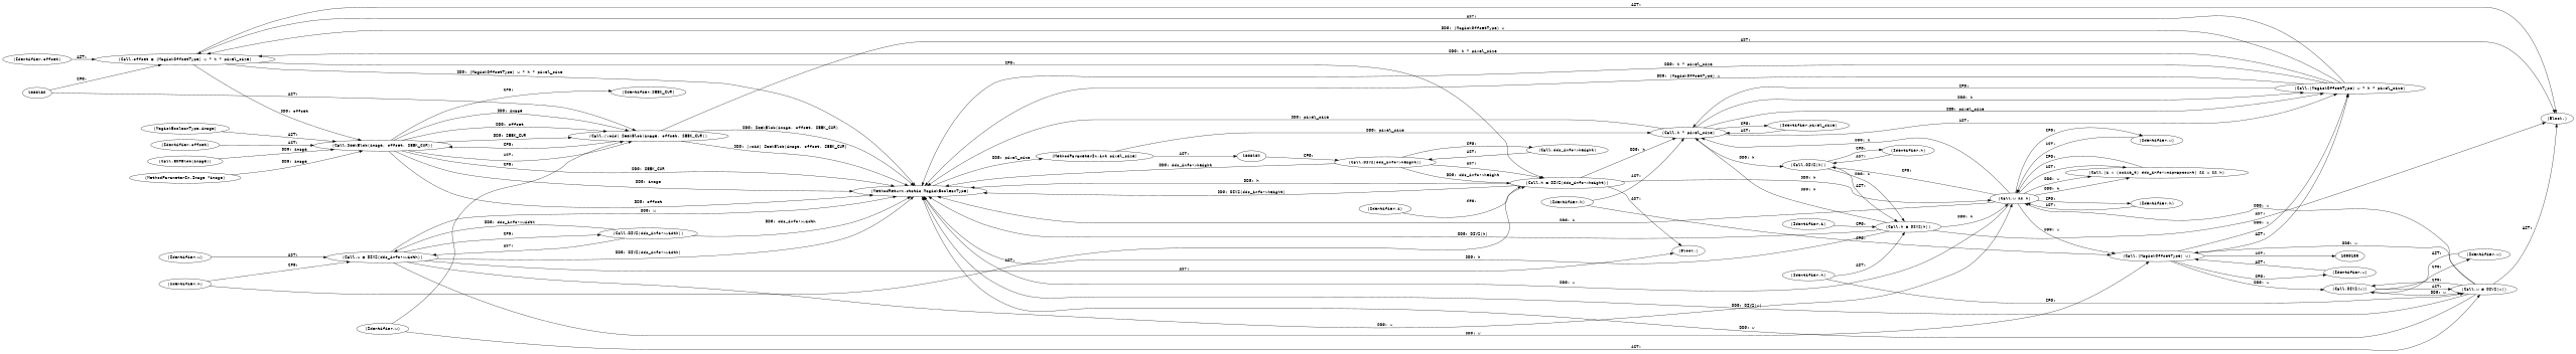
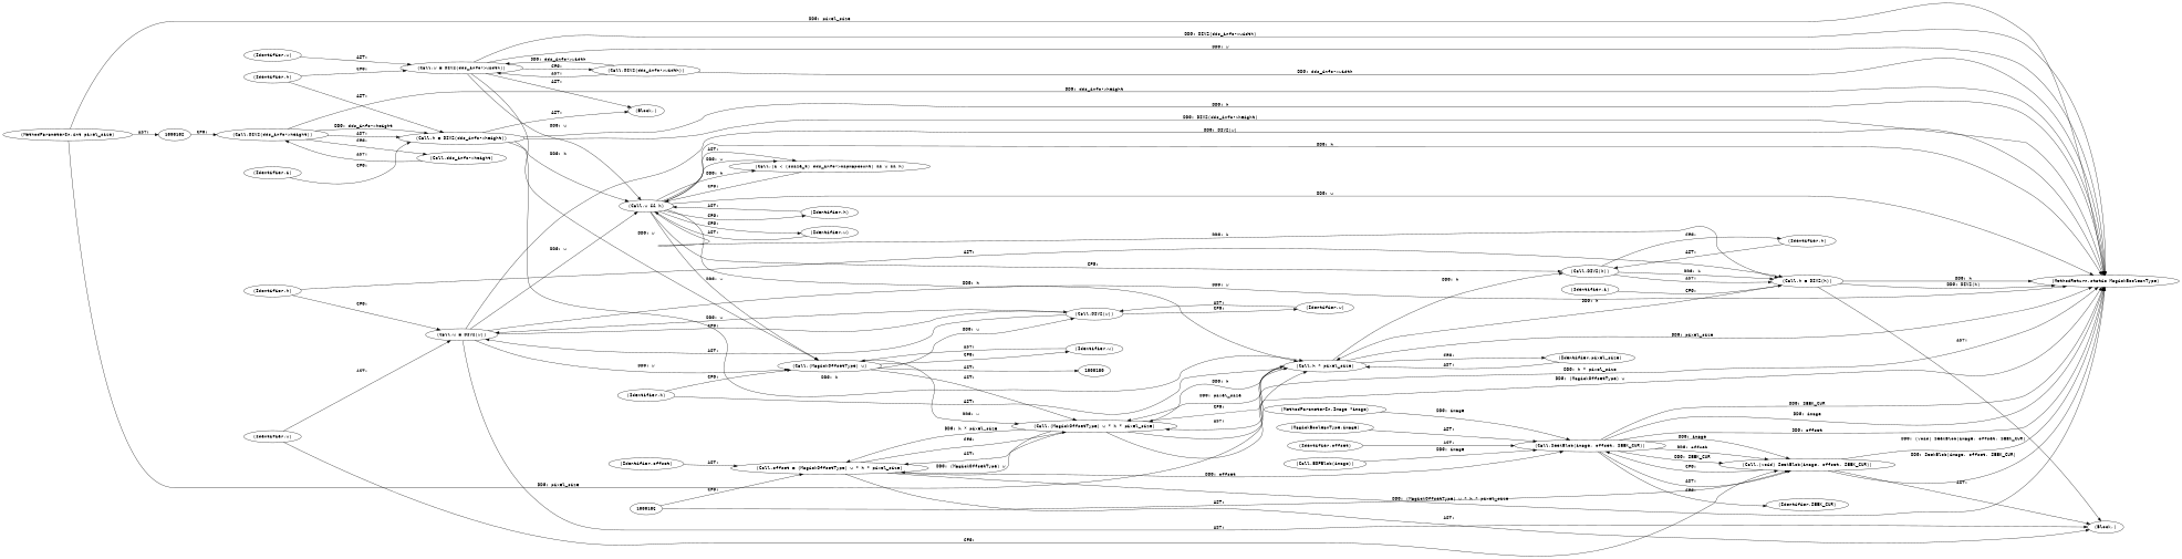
  digraph {
    fontname="DejaVu Sans Mono"
    rankdir=LR
    node [fontname="DejaVu Sans Mono"]
    edge [fontname="DejaVu Sans Mono"]
    n1 [label="(Call,offset = (MagickOffsetType) w * h * pixel_size)"]
    n2 [label="(Call,(MagickOffsetType) w * h * pixel_size)"]
    n3 [label="(Call,SeekBlob(image, offset, SEEK_CUR))"]
    n4 [label="(Block,)"]
    n5 [label="(MethodReturn,static MagickBooleanType)"]
    n6 [label="(Call,h * pixel_size)"]
    n7 [label="(Call,(void) SeekBlob(image, offset, SEEK_CUR))"]
    n8 [label="(Identifier,SEEK_CUR)"]
    n9 [label="(Call,DIV2(h))"]
    n10 [label="(Identifier,pixel_size)"]
    n11 [label="(Call,(MagickOffsetType) w)"]
    n12 [label="(Call,DIV2(w))"]
    n13 [label="(Identifier,w)"]
    1000180
    n15 [label="(Call,w = DIV2(w))"]
    n16 [label="(Identifier,w)"]
    n17 [label="(Call,w && h)"]
    n18 [label="(Identifier,h)"]
    n19 [label="(Identifier,w)"]
    n20 [label="(Call,(i < (ssize_t) dds_info->mipmapcount) && w && h)"]
    n21 [label="(Call,w = DIV2(dds_info->width))"]
    n22 [label="(Call,DIV2(dds_info->width))"]
    n23 [label="(Block,)"]
    n24 [label="(Call,h = DIV2(dds_info->height))"]
    n25 [label="(Call,DIV2(dds_info->height))"]
    n26 [label="(Call,dds_info->height)"]
    n27 [label="(Call,h = DIV2(h))"]
    n28 [label="(Identifier,h)"]
    n29 [label="(MethodParameterIn,int pixel_size)"]
    1000102
    n31 [label="(Identifier,h)"]
    n32 [label="(Identifier,w)"]
    n33 [label="(Identifier,i)"]
    n34 [label="(Identifier,i)"]
    n35 [label="(Identifier,w)"]
    n36 [label="(Identifier,offset)"]
    n37 [label="(MagickBooleanType,image)"]
    n38 [label="(Identifier,offset)"]
    n39 [label="(Identifier,h)"]
    n40 [label="(Call,EOFBlob(image))"]
    n41 [label="(MethodParameterIn,Image *image)"]
    n42 [label="(Identifier,h)"]
    1000186
-   n1 -> n24 [label="CFG: "]
+   n1 -> n2 [label="CFG: "]
    n1 -> n3 [label="DDG: offset"]
    n1 -> n4 [label="AST: "]
    n1 -> n5 [label="DDG: (MagickOffsetType) w * h * pixel_size"]
    n2 -> n1 [label="AST: "]
    n2 -> n1 [label="DDG: (MagickOffsetType) w"]
    n2 -> n1 [label="DDG: h * pixel_size"]
    n2 -> n5 [label="DDG: h * pixel_size"]
    n2 -> n5 [label="DDG: (MagickOffsetType) w"]
    n2 -> n6 [label="CFG: "]
    n3 -> n5 [label="DDG: SEEK_CUR"]
    n3 -> n5 [label="DDG: image"]
    n3 -> n5 [label="DDG: offset"]
    n3 -> n7 [label="AST: "]
    n3 -> n7 [label="DDG: image"]
    n3 -> n7 [label="DDG: offset"]
    n3 -> n7 [label="DDG: SEEK_CUR"]
    n3 -> n8 [label="CFG: "]
    n6 -> n2 [label="AST: "]
    n6 -> n2 [label="DDG: h"]
    n6 -> n2 [label="DDG: pixel_size"]
    n6 -> n5 [label="DDG: pixel_size"]
    n6 -> n9 [label="DDG: h"]
    n6 -> n10 [label="CFG: "]
    n7 -> n3 [label="CFG: "]
    n7 -> n4 [label="AST: "]
    n7 -> n5 [label="DDG: (void) SeekBlob(image, offset, SEEK_CUR)"]
    n7 -> n5 [label="DDG: SeekBlob(image, offset, SEEK_CUR)"]
    n9 -> n27 [label="AST: "]
    n9 -> n27 [label="DDG: h"]
    n9 -> n28 [label="CFG: "]
    n10 -> n6 [label="AST: "]
    n11 -> n2 [label="AST: "]
    n11 -> n2 [label="DDG: w"]
    n11 -> n12 [label="DDG: w"]
    n11 -> n13 [label="CFG: "]
    n11 -> 1000180 [label="AST: "]
    n12 -> n15 [label="AST: "]
    n12 -> n15 [label="DDG: w"]
    n12 -> n16 [label="CFG: "]
    n13 -> n11 [label="AST: "]
    n15 -> n4 [label="AST: "]
    n15 -> n5 [label="DDG: DIV2(w)"]
    n15 -> n5 [label="DDG: w"]
    n15 -> n11 [label="DDG: w"]
    n15 -> n12 [label="CFG: "]
    n15 -> n17 [label="DDG: w"]
    n16 -> n12 [label="AST: "]
    n17 -> n5 [label="DDG: h"]
    n17 -> n5 [label="DDG: w"]
    n17 -> n6 [label="DDG: h"]
    n17 -> n9 [label="CFG: "]
    n17 -> n11 [label="DDG: w"]
    n17 -> n18 [label="CFG: "]
    n17 -> n19 [label="CFG: "]
    n17 -> n20 [label="AST: "]
    n17 -> n20 [label="DDG: w"]
    n17 -> n20 [label="DDG: h"]
    n18 -> n17 [label="AST: "]
    n19 -> n17 [label="AST: "]
    n20 -> n17 [label="CFG: "]
    n21 -> n5 [label="DDG: DIV2(dds_info->width)"]
    n21 -> n5 [label="DDG: w"]
    n21 -> n11 [label="DDG: w"]
    n21 -> n17 [label="DDG: w"]
    n21 -> n22 [label="CFG: "]
    n21 -> n23 [label="AST: "]
    n22 -> n5 [label="DDG: dds_info->width"]
    n22 -> n21 [label="AST: "]
    n22 -> n21 [label="DDG: dds_info->width"]
    n24 -> n5 [label="DDG: h"]
    n24 -> n5 [label="DDG: DIV2(dds_info->height)"]
    n24 -> n6 [label="DDG: h"]
    n24 -> n17 [label="DDG: h"]
    n24 -> n23 [label="AST: "]
    n25 -> n5 [label="DDG: dds_info->height"]
    n25 -> n24 [label="AST: "]
    n25 -> n24 [label="DDG: dds_info->height"]
    n25 -> n26 [label="CFG: "]
    n26 -> n25 [label="AST: "]
    n27 -> n4 [label="AST: "]
    n27 -> n5 [label="DDG: DIV2(h)"]
    n27 -> n5 [label="DDG: h"]
    n27 -> n6 [label="DDG: h"]
-   n27 -> n17 [label="DDG: h"]
+   n17 -> n27 [label="DDG: h"]
    n28 -> n9 [label="AST: "]
-   n5 -> n29 [label="DDG: pixel_size"]
+   n29 -> n5 [label="DDG: pixel_size"]
    n29 -> n6 [label="DDG: pixel_size"]
    n29 -> 1000102 [label="AST: "]
    1000102 -> n25 [label="CFG: "]
    n31 -> n6 [label="AST: "]
    n31 -> n11 [label="CFG: "]
    n32 -> n7 [label="CFG: "]
    n32 -> n15 [label="AST: "]
    n33 -> n27 [label="CFG: "]
    n34 -> n24 [label="CFG: "]
    n35 -> n21 [label="AST: "]
    n36 -> n1 [label="AST: "]
    n37 -> n3 [label="AST: "]
    n38 -> n3 [label="AST: "]
    n39 -> n21 [label="CFG: "]
    n39 -> n24 [label="AST: "]
    n40 -> n3 [label="DDG: image"]
    n41 -> n3 [label="DDG: image"]
    n42 -> n15 [label="CFG: "]
    n42 -> n27 [label="AST: "]
    1000186 -> n1 [label="CFG: "]
    1000186 -> n7 [label="AST: "]
  }
